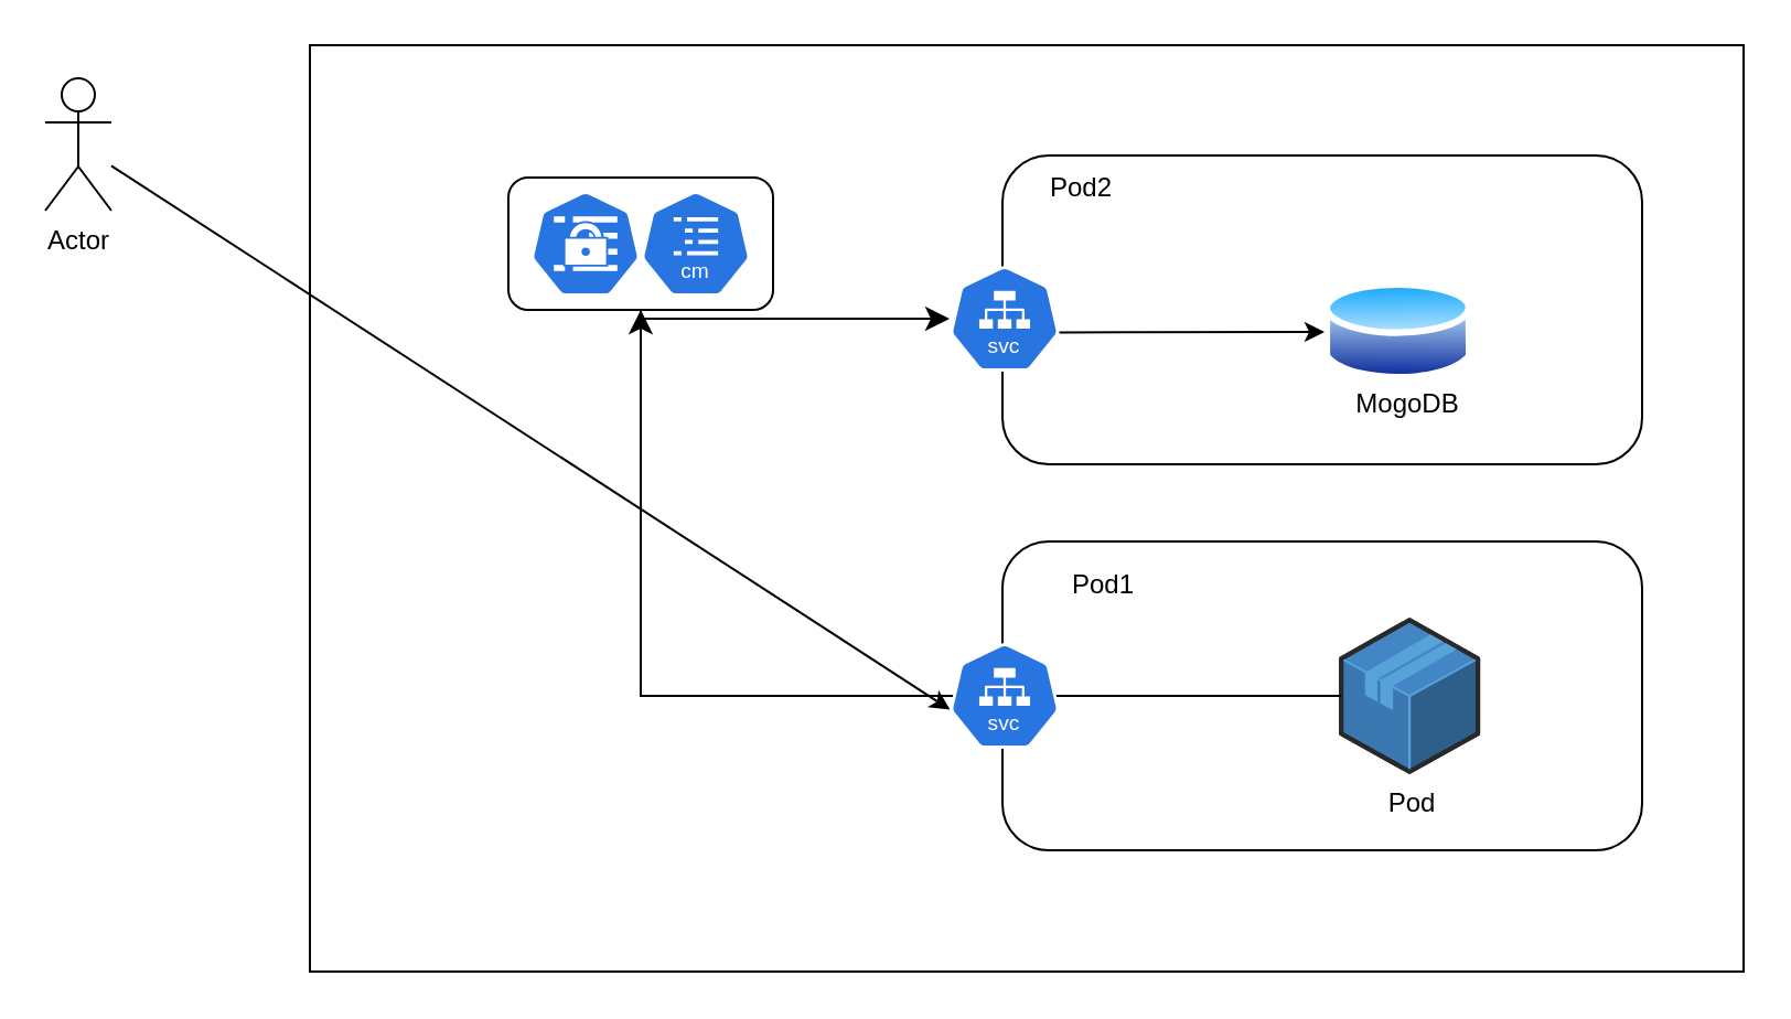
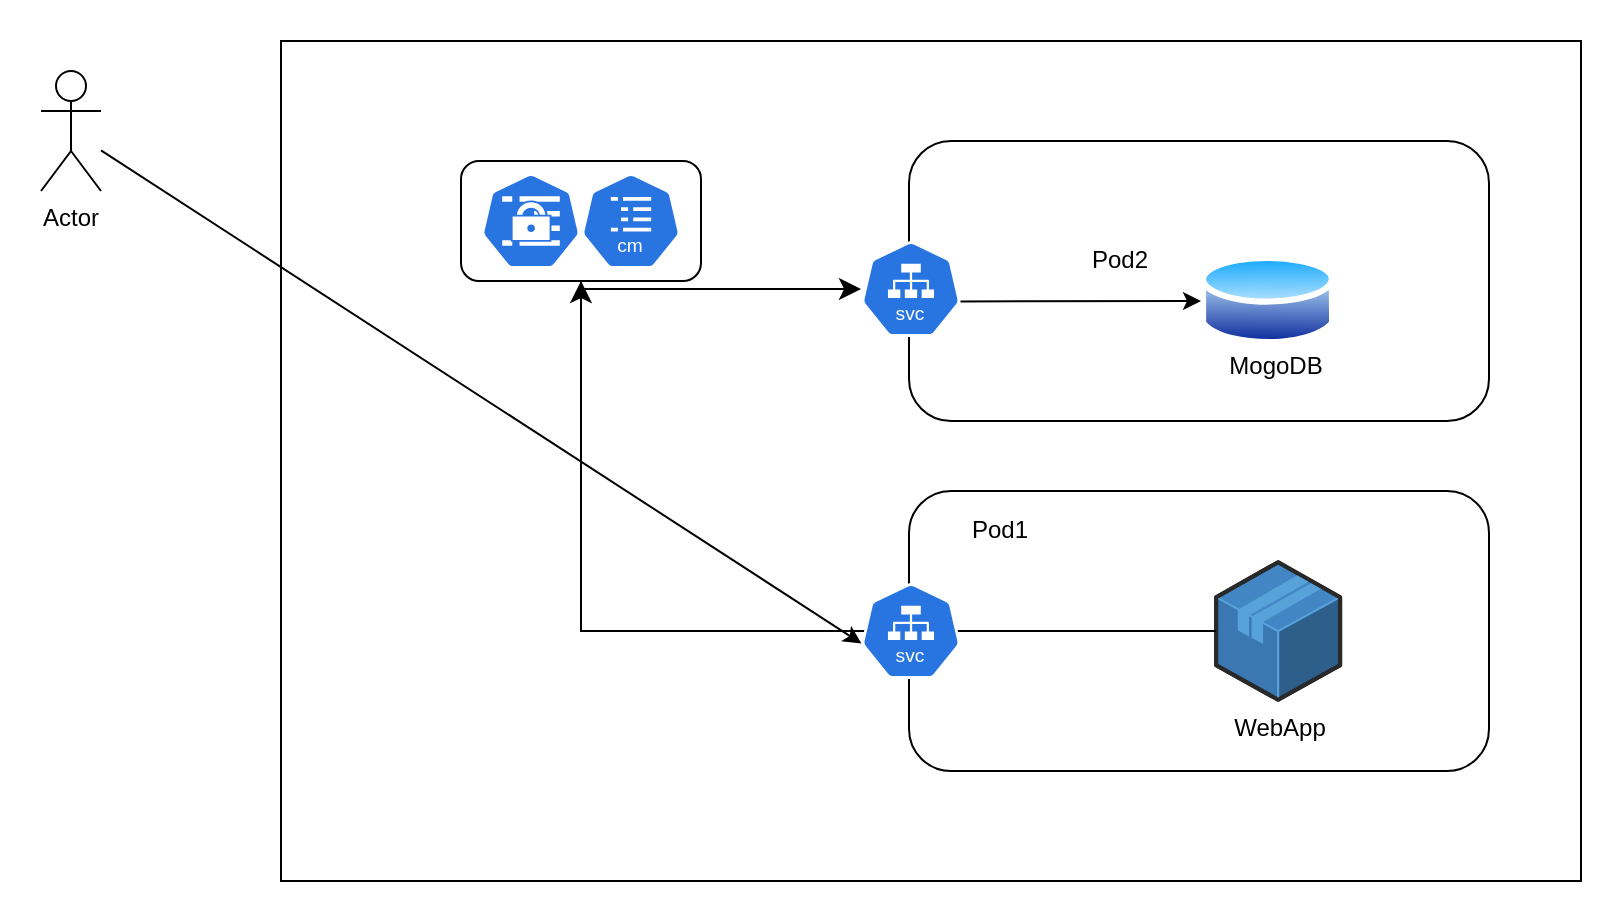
  <mxCell id="0" />
  <mxCell id="1" parent="0" />
  <mxCell id="2" value="" style="rounded=0;whiteSpace=wrap;html=1;" vertex="1" parent="1"><mxGeometry x="140" y="20" width="650" height="420" as="geometry" /></mxCell>
  <mxCell id="3" value="" style="rounded=1;whiteSpace=wrap;html=1;" vertex="1" parent="1"><mxGeometry x="454" y="70" width="290" height="140" as="geometry" /></mxCell>
  <mxCell id="4" value="" style="rounded=1;whiteSpace=wrap;html=1;" vertex="1" parent="1"><mxGeometry x="454" y="245" width="290" height="140" as="geometry" /></mxCell>
  <mxCell id="5" value="" style="aspect=fixed;sketch=0;html=1;dashed=0;whitespace=wrap;verticalLabelPosition=bottom;verticalAlign=top;fillColor=#2875E2;strokeColor=#ffffff;points=[[0.005,0.63,0],[0.1,0.2,0],[0.9,0.2,0],[0.5,0,0],[0.995,0.63,0],[0.72,0.99,0],[0.5,1,0],[0.28,0.99,0]];shape=mxgraph.kubernetes.icon2;kubernetesLabel=1;prIcon=svc" vertex="1" parent="1"><mxGeometry x="430" y="120" width="50" height="48" as="geometry" /></mxCell>
  <mxCell id="6" value="" style="image;aspect=fixed;perimeter=ellipsePerimeter;html=1;align=center;shadow=0;dashed=0;spacingTop=3;image=img/lib/active_directory/database.svg;" vertex="1" parent="1"><mxGeometry x="600" y="125" width="67.57" height="50" as="geometry" /></mxCell>
  <mxCell id="7" value="MogoDB" style="text;html=1;align=center;verticalAlign=middle;whiteSpace=wrap;rounded=0;" vertex="1" parent="1"><mxGeometry x="607.57" y="168" width="60" height="30" as="geometry" /></mxCell>
  <mxCell id="8" value="" style="rounded=1;whiteSpace=wrap;html=1;" vertex="1" parent="1"><mxGeometry x="230" y="80" width="120" height="60" as="geometry" /></mxCell>
  <mxCell id="9" value="" style="aspect=fixed;sketch=0;html=1;dashed=0;whitespace=wrap;verticalLabelPosition=bottom;verticalAlign=top;fillColor=#2875E2;strokeColor=#ffffff;points=[[0.005,0.63,0],[0.1,0.2,0],[0.9,0.2,0],[0.5,0,0],[0.995,0.63,0],[0.72,0.99,0],[0.5,1,0],[0.28,0.99,0]];shape=mxgraph.kubernetes.icon2;prIcon=secret" vertex="1" parent="1"><mxGeometry x="240" y="86" width="50" height="48" as="geometry" /></mxCell>
  <mxCell id="10" value="" style="aspect=fixed;sketch=0;html=1;dashed=0;whitespace=wrap;verticalLabelPosition=bottom;verticalAlign=top;fillColor=#2875E2;strokeColor=#ffffff;points=[[0.005,0.63,0],[0.1,0.2,0],[0.9,0.2,0],[0.5,0,0],[0.995,0.63,0],[0.72,0.99,0],[0.5,1,0],[0.28,0.99,0]];shape=mxgraph.kubernetes.icon2;kubernetesLabel=1;prIcon=cm" vertex="1" parent="1"><mxGeometry x="290" y="86" width="50" height="48" as="geometry" /></mxCell>
  <mxCell id="11" value="" style="verticalLabelPosition=bottom;html=1;verticalAlign=top;strokeWidth=1;align=center;outlineConnect=0;dashed=0;outlineConnect=0;shape=mxgraph.aws3d.application;fillColor=#4286c5;strokeColor=#57A2D8;aspect=fixed;" vertex="1" parent="1"><mxGeometry x="607.57" y="280.6" width="62" height="68.8" as="geometry" /></mxCell>
- <mxCell id="12" value="Pod" style="text;html=1;align=center;verticalAlign=middle;whiteSpace=wrap;rounded=0;" vertex="1" parent="1"><mxGeometry x="609.57" y="349.4" width="60" height="30" as="geometry" /></mxCell>
+ <mxCell id="12" value="WebApp" style="text;html=1;align=center;verticalAlign=middle;whiteSpace=wrap;rounded=0;" vertex="1" parent="1"><mxGeometry x="609.57" y="349.4" width="60" height="30" as="geometry" /></mxCell>
  <mxCell id="13" value="Actor" style="shape=umlActor;verticalLabelPosition=bottom;verticalAlign=top;html=1;outlineConnect=0;" vertex="1" parent="1"><mxGeometry x="20" y="35" width="30" height="60" as="geometry" /></mxCell>
  <mxCell id="14" value="" style="endArrow=classic;html=1;rounded=0;entryX=0.005;entryY=0.63;entryDx=0;entryDy=0;entryPerimeter=0;" edge="1" parent="1" source="13" target="16"><mxGeometry width="50" height="50" relative="1" as="geometry"><mxPoint x="430" y="170" as="sourcePoint" /><mxPoint x="480" y="120" as="targetPoint" /></mxGeometry></mxCell>
  <mxCell id="15" value="" style="edgeStyle=elbowEdgeStyle;elbow=horizontal;endArrow=classic;html=1;curved=0;rounded=0;endSize=8;startSize=8;entryX=0.5;entryY=1;entryDx=0;entryDy=0;" edge="1" parent="1" source="11" target="8"><mxGeometry width="50" height="50" relative="1" as="geometry"><mxPoint x="390" y="168" as="sourcePoint" /><mxPoint x="390" y="268" as="targetPoint" /><Array as="points"><mxPoint x="290" y="230" /></Array></mxGeometry></mxCell>
  <mxCell id="16" value="" style="aspect=fixed;sketch=0;html=1;dashed=0;whitespace=wrap;verticalLabelPosition=bottom;verticalAlign=top;fillColor=#2875E2;strokeColor=#ffffff;points=[[0.005,0.63,0],[0.1,0.2,0],[0.9,0.2,0],[0.5,0,0],[0.995,0.63,0],[0.72,0.99,0],[0.5,1,0],[0.28,0.99,0]];shape=mxgraph.kubernetes.icon2;kubernetesLabel=1;prIcon=svc" vertex="1" parent="1"><mxGeometry x="430" y="291" width="50" height="48" as="geometry" /></mxCell>
  <mxCell id="17" value="" style="edgeStyle=elbowEdgeStyle;elbow=horizontal;endArrow=classic;html=1;curved=0;rounded=0;endSize=8;startSize=8;exitX=0.5;exitY=1;exitDx=0;exitDy=0;" edge="1" parent="1" source="8" target="5"><mxGeometry width="50" height="50" relative="1" as="geometry"><mxPoint x="430" y="170" as="sourcePoint" /><mxPoint x="480" y="120" as="targetPoint" /><Array as="points"><mxPoint x="290" y="144" /></Array></mxGeometry></mxCell>
  <mxCell id="18" value="" style="endArrow=classic;html=1;rounded=0;entryX=0;entryY=0.5;entryDx=0;entryDy=0;exitX=0.995;exitY=0.63;exitDx=0;exitDy=0;exitPerimeter=0;" edge="1" parent="1" source="5" target="6"><mxGeometry width="50" height="50" relative="1" as="geometry"><mxPoint x="430" y="170" as="sourcePoint" /><mxPoint x="480" y="120" as="targetPoint" /></mxGeometry></mxCell>
  <mxCell id="19" value="Pod1" style="text;html=1;align=center;verticalAlign=middle;whiteSpace=wrap;rounded=0;" vertex="1" parent="1"><mxGeometry x="470" y="250" width="60" height="30" as="geometry" /></mxCell>
- <mxCell id="20" value="Pod2" style="text;html=1;align=center;verticalAlign=middle;whiteSpace=wrap;rounded=0;" vertex="1" parent="1"><mxGeometry x="460" y="70" width="60" height="30" as="geometry" /></mxCell>
+ <mxCell id="20" value="Pod2" style="text;html=1;align=center;verticalAlign=middle;whiteSpace=wrap;rounded=0;" vertex="1" parent="1"><mxGeometry x="530" y="115" width="60" height="30" as="geometry" /></mxCell>
